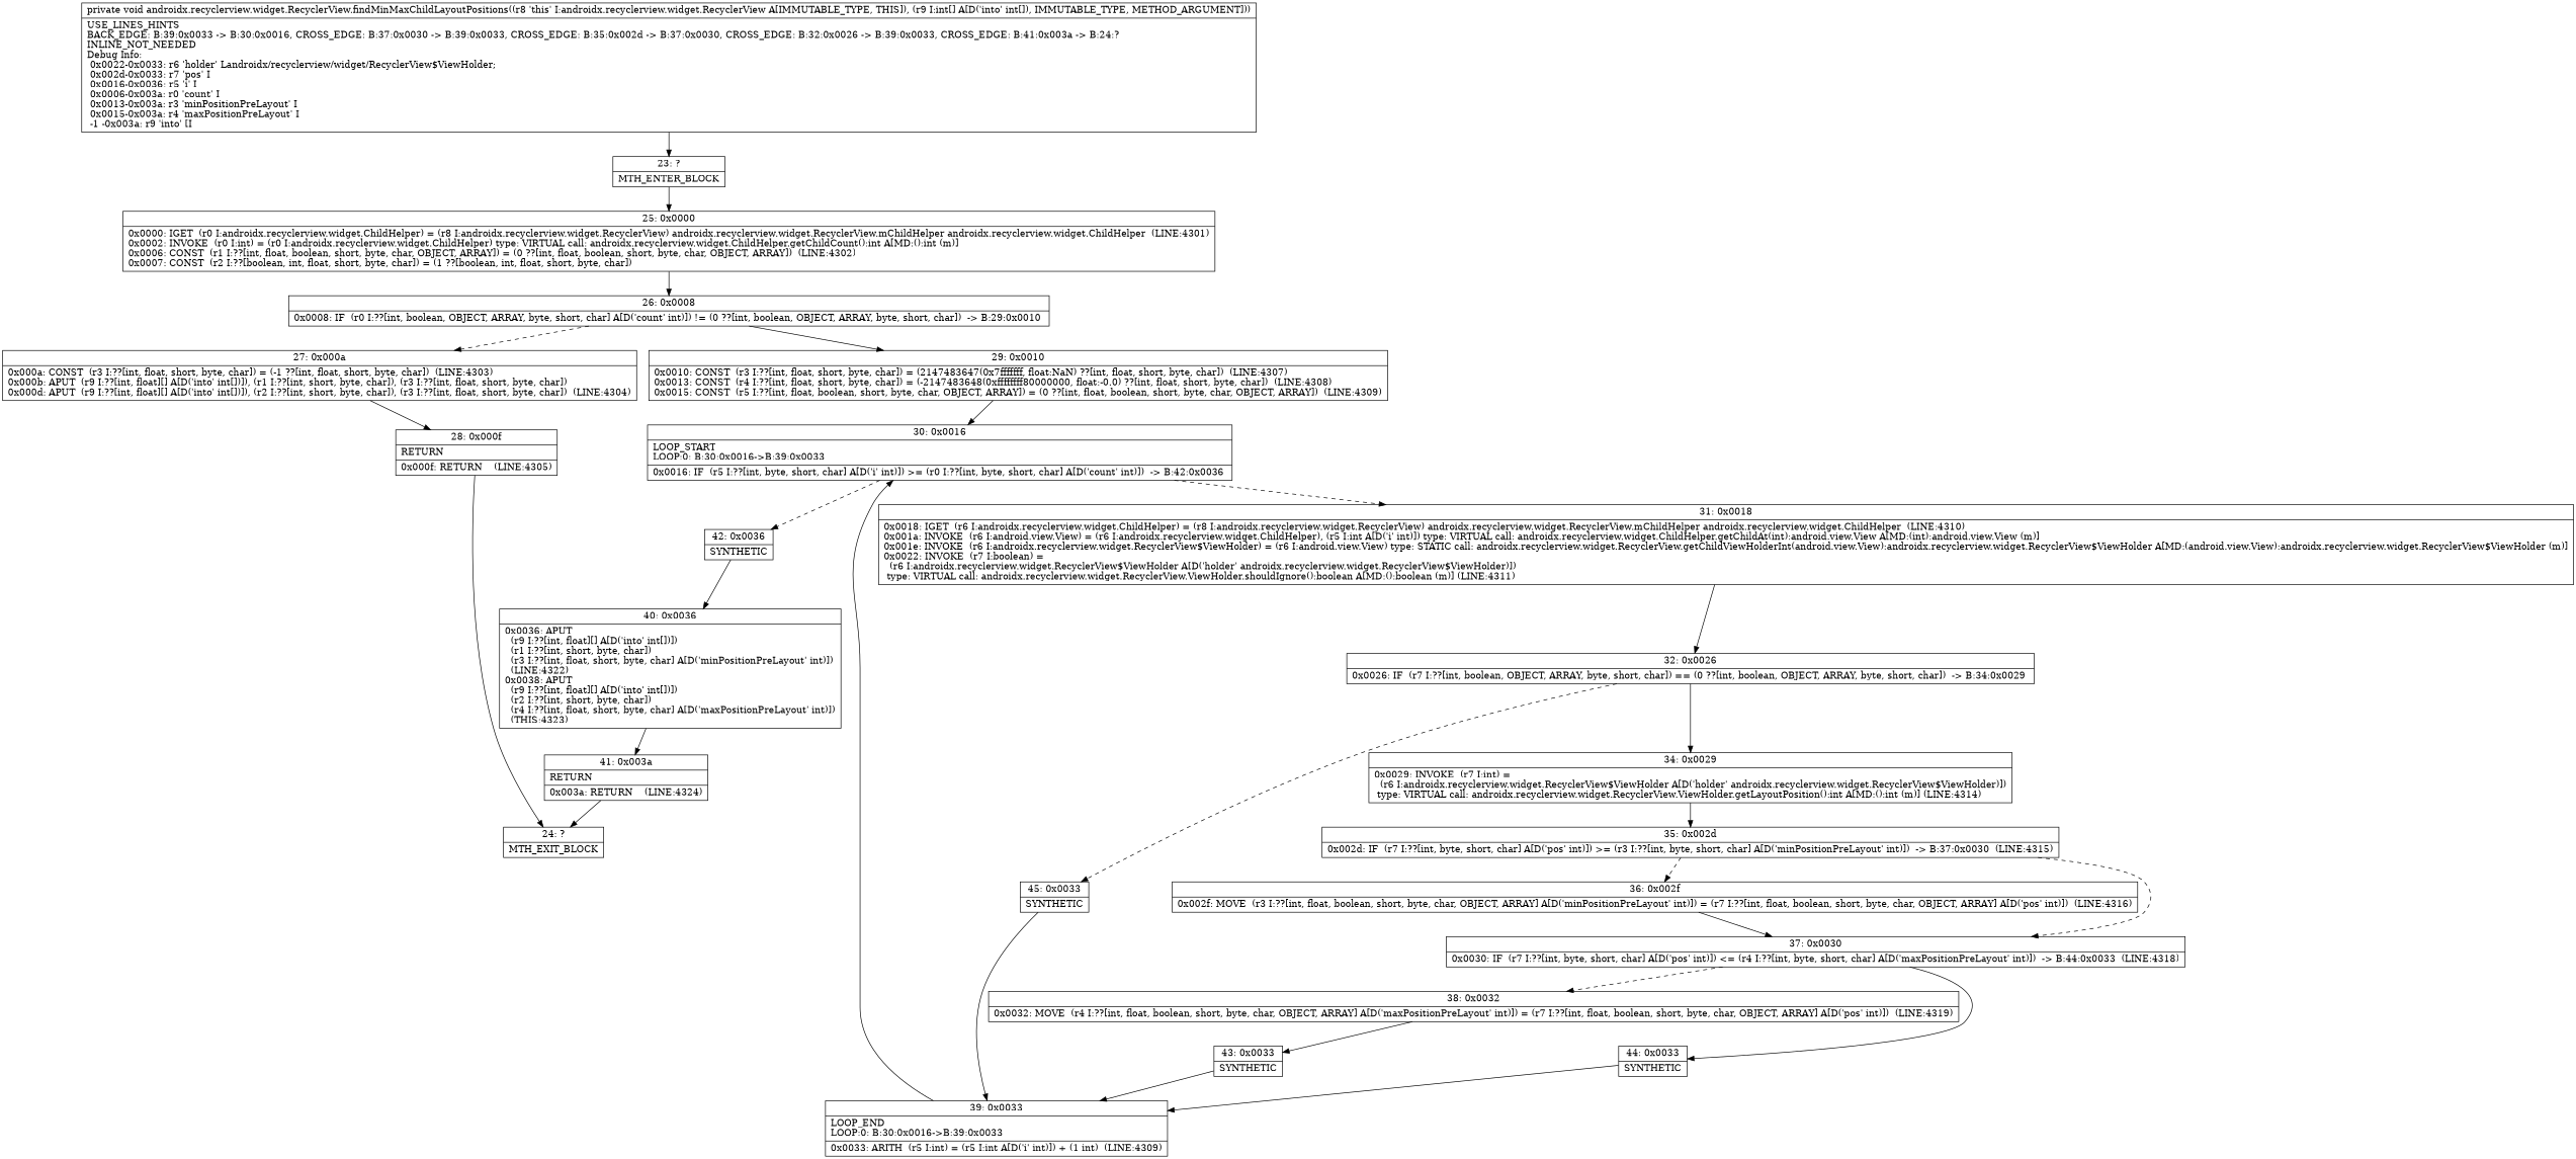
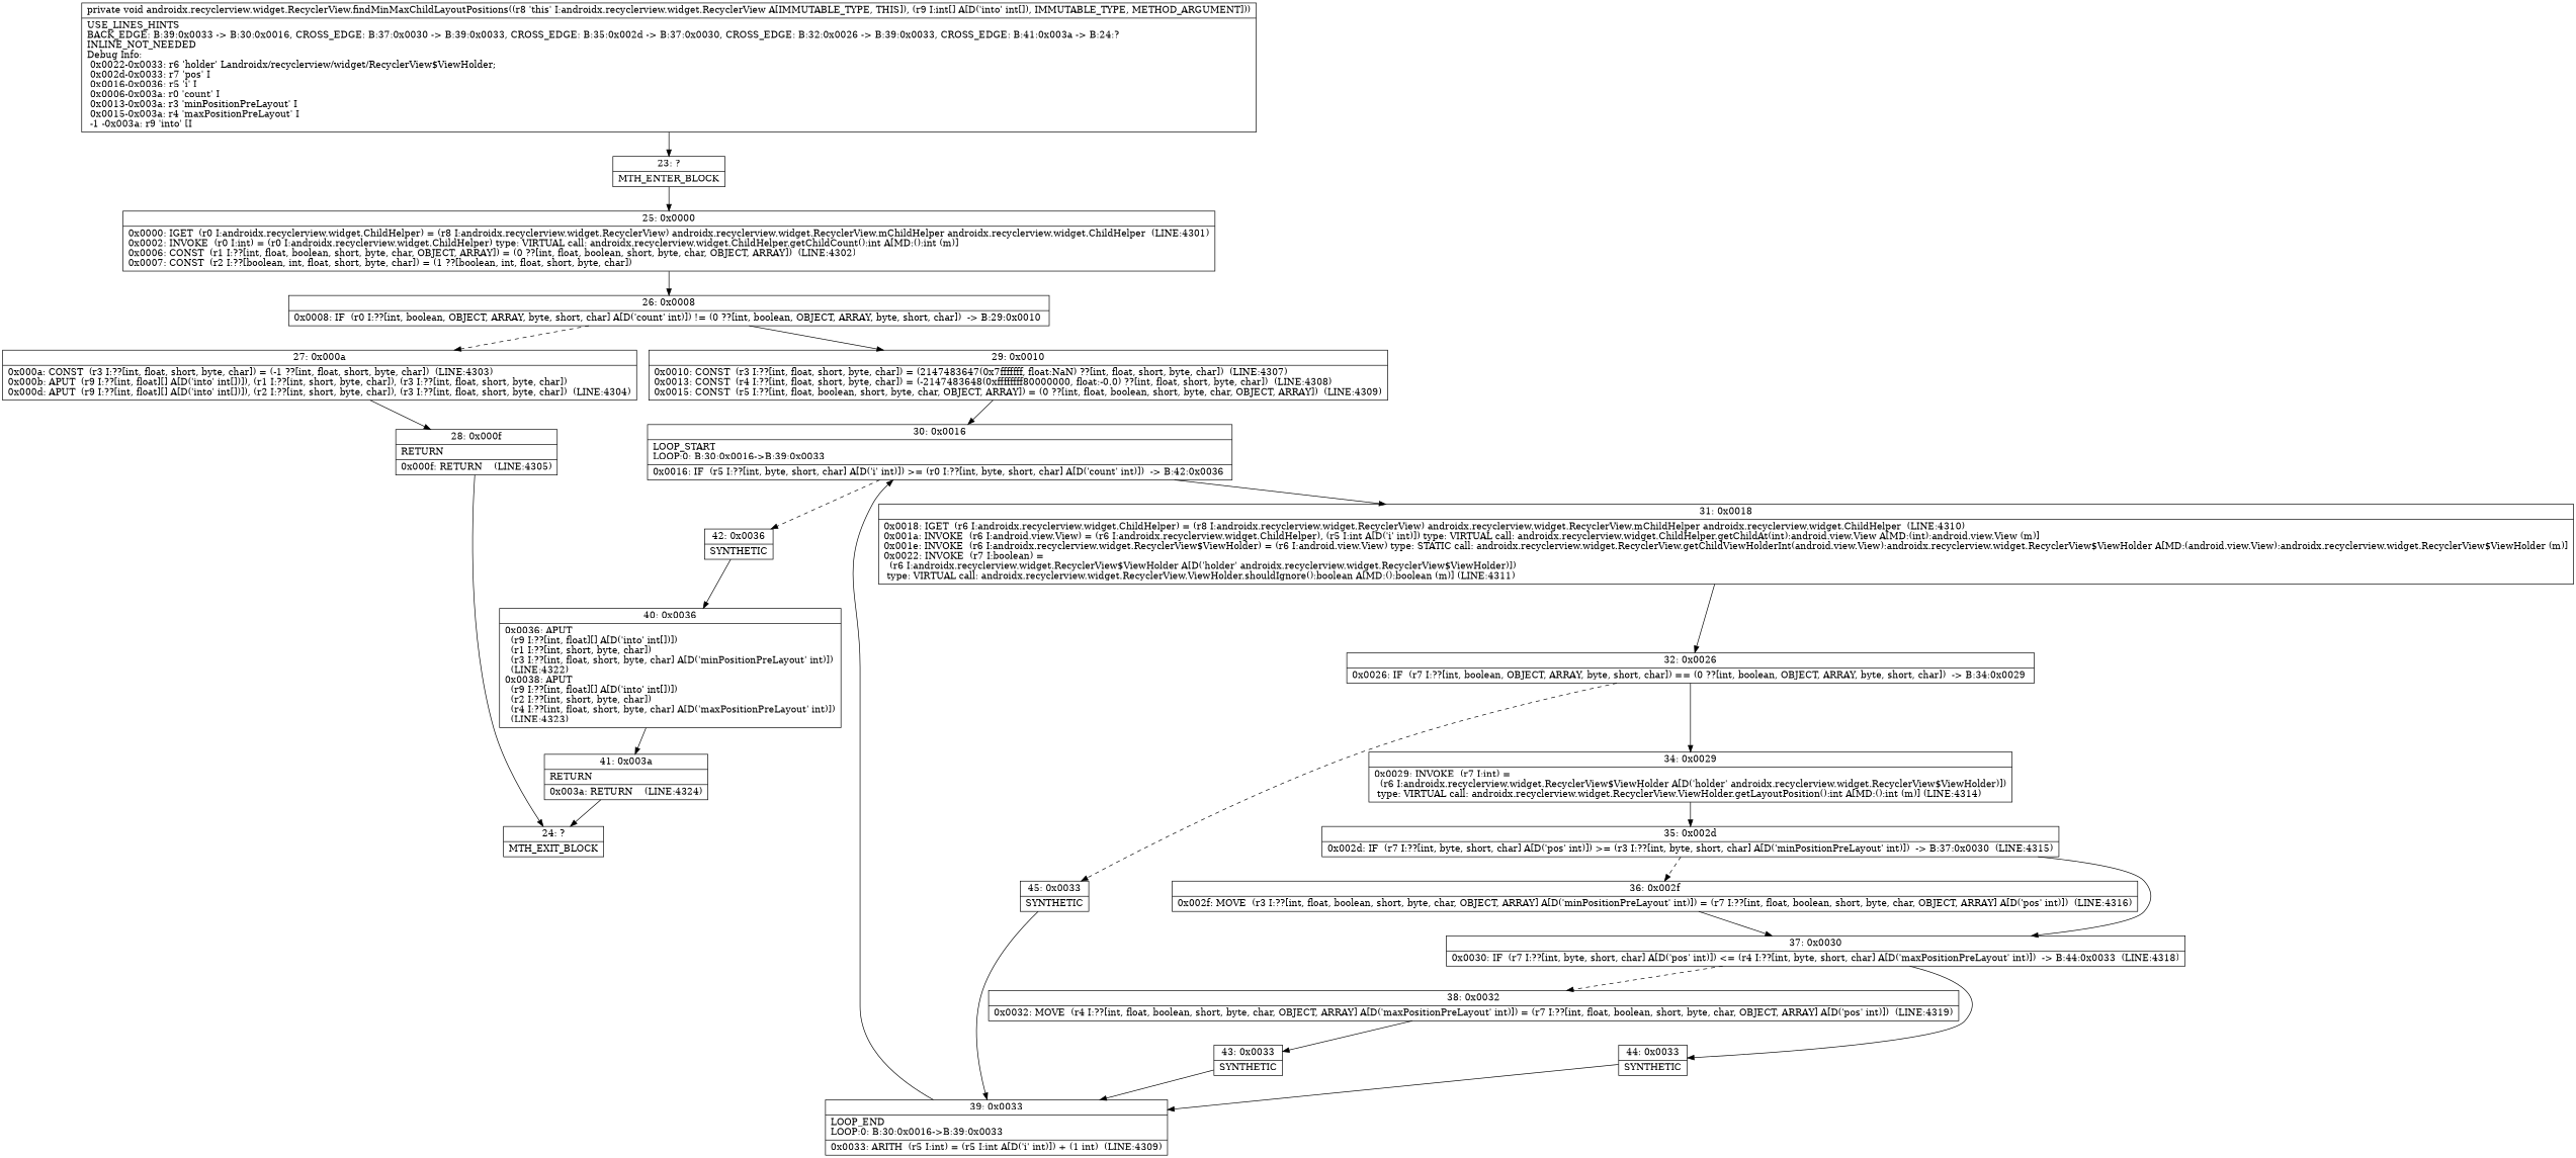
  digraph {
    node [shape=record]
    n1 [label="{23\:\ ?|MTH_ENTER_BLOCK\l}"]
    n2 [label="{25\:\ 0x0000|0x0000: IGET  (r0 I:androidx.recyclerview.widget.ChildHelper) = (r8 I:androidx.recyclerview.widget.RecyclerView) androidx.recyclerview.widget.RecyclerView.mChildHelper androidx.recyclerview.widget.ChildHelper  (LINE:4301)\l0x0002: INVOKE  (r0 I:int) = (r0 I:androidx.recyclerview.widget.ChildHelper) type: VIRTUAL call: androidx.recyclerview.widget.ChildHelper.getChildCount():int A[MD:():int (m)]\l0x0006: CONST  (r1 I:??[int, float, boolean, short, byte, char, OBJECT, ARRAY]) = (0 ??[int, float, boolean, short, byte, char, OBJECT, ARRAY])  (LINE:4302)\l0x0007: CONST  (r2 I:??[boolean, int, float, short, byte, char]) = (1 ??[boolean, int, float, short, byte, char]) \l}"]
    n3 [label="{26\:\ 0x0008|0x0008: IF  (r0 I:??[int, boolean, OBJECT, ARRAY, byte, short, char] A[D('count' int)]) != (0 ??[int, boolean, OBJECT, ARRAY, byte, short, char])  \-\> B:29:0x0010 \l}"]
    n4 [label="{27\:\ 0x000a|0x000a: CONST  (r3 I:??[int, float, short, byte, char]) = (\-1 ??[int, float, short, byte, char])  (LINE:4303)\l0x000b: APUT  (r9 I:??[int, float][] A[D('into' int[])]), (r1 I:??[int, short, byte, char]), (r3 I:??[int, float, short, byte, char]) \l0x000d: APUT  (r9 I:??[int, float][] A[D('into' int[])]), (r2 I:??[int, short, byte, char]), (r3 I:??[int, float, short, byte, char])  (LINE:4304)\l}"]
    n5 [label="{29\:\ 0x0010|0x0010: CONST  (r3 I:??[int, float, short, byte, char]) = (2147483647(0x7fffffff, float:NaN) ??[int, float, short, byte, char])  (LINE:4307)\l0x0013: CONST  (r4 I:??[int, float, short, byte, char]) = (\-2147483648(0xffffffff80000000, float:\-0.0) ??[int, float, short, byte, char])  (LINE:4308)\l0x0015: CONST  (r5 I:??[int, float, boolean, short, byte, char, OBJECT, ARRAY]) = (0 ??[int, float, boolean, short, byte, char, OBJECT, ARRAY])  (LINE:4309)\l}"]
    n6 [label="{28\:\ 0x000f|RETURN\l|0x000f: RETURN    (LINE:4305)\l}"]
    n7 [label="{30\:\ 0x0016|LOOP_START\lLOOP:0: B:30:0x0016\-\>B:39:0x0033\l|0x0016: IF  (r5 I:??[int, byte, short, char] A[D('i' int)]) \>= (r0 I:??[int, byte, short, char] A[D('count' int)])  \-\> B:42:0x0036 \l}"]
    n8 [label="{24\:\ ?|MTH_EXIT_BLOCK\l}"]
    n9 [label="{31\:\ 0x0018|0x0018: IGET  (r6 I:androidx.recyclerview.widget.ChildHelper) = (r8 I:androidx.recyclerview.widget.RecyclerView) androidx.recyclerview.widget.RecyclerView.mChildHelper androidx.recyclerview.widget.ChildHelper  (LINE:4310)\l0x001a: INVOKE  (r6 I:android.view.View) = (r6 I:androidx.recyclerview.widget.ChildHelper), (r5 I:int A[D('i' int)]) type: VIRTUAL call: androidx.recyclerview.widget.ChildHelper.getChildAt(int):android.view.View A[MD:(int):android.view.View (m)]\l0x001e: INVOKE  (r6 I:androidx.recyclerview.widget.RecyclerView$ViewHolder) = (r6 I:android.view.View) type: STATIC call: androidx.recyclerview.widget.RecyclerView.getChildViewHolderInt(android.view.View):androidx.recyclerview.widget.RecyclerView$ViewHolder A[MD:(android.view.View):androidx.recyclerview.widget.RecyclerView$ViewHolder (m)]\l0x0022: INVOKE  (r7 I:boolean) = \l  (r6 I:androidx.recyclerview.widget.RecyclerView$ViewHolder A[D('holder' androidx.recyclerview.widget.RecyclerView$ViewHolder)])\l type: VIRTUAL call: androidx.recyclerview.widget.RecyclerView.ViewHolder.shouldIgnore():boolean A[MD:():boolean (m)] (LINE:4311)\l}"]
    n10 [label="{42\:\ 0x0036|SYNTHETIC\l}"]
    n11 [label="{32\:\ 0x0026|0x0026: IF  (r7 I:??[int, boolean, OBJECT, ARRAY, byte, short, char]) == (0 ??[int, boolean, OBJECT, ARRAY, byte, short, char])  \-\> B:34:0x0029 \l}"]
-   n12 [label="{40\:\ 0x0036|0x0036: APUT  \l  (r9 I:??[int, float][] A[D('into' int[])])\l  (r1 I:??[int, short, byte, char])\l  (r3 I:??[int, float, short, byte, char] A[D('minPositionPreLayout' int)])\l  (LINE:4322)\l0x0038: APUT  \l  (r9 I:??[int, float][] A[D('into' int[])])\l  (r2 I:??[int, short, byte, char])\l  (r4 I:??[int, float, short, byte, char] A[D('maxPositionPreLayout' int)])\l  (THIS:4323)\l}"]
+   n12 [label="{40\:\ 0x0036|0x0036: APUT  \l  (r9 I:??[int, float][] A[D('into' int[])])\l  (r1 I:??[int, short, byte, char])\l  (r3 I:??[int, float, short, byte, char] A[D('minPositionPreLayout' int)])\l  (LINE:4322)\l0x0038: APUT  \l  (r9 I:??[int, float][] A[D('into' int[])])\l  (r2 I:??[int, short, byte, char])\l  (r4 I:??[int, float, short, byte, char] A[D('maxPositionPreLayout' int)])\l  (LINE:4323)\l}"]
    n13 [label="{34\:\ 0x0029|0x0029: INVOKE  (r7 I:int) = \l  (r6 I:androidx.recyclerview.widget.RecyclerView$ViewHolder A[D('holder' androidx.recyclerview.widget.RecyclerView$ViewHolder)])\l type: VIRTUAL call: androidx.recyclerview.widget.RecyclerView.ViewHolder.getLayoutPosition():int A[MD:():int (m)] (LINE:4314)\l}"]
    n14 [label="{45\:\ 0x0033|SYNTHETIC\l}"]
    n15 [label="{35\:\ 0x002d|0x002d: IF  (r7 I:??[int, byte, short, char] A[D('pos' int)]) \>= (r3 I:??[int, byte, short, char] A[D('minPositionPreLayout' int)])  \-\> B:37:0x0030  (LINE:4315)\l}"]
    n16 [label="{39\:\ 0x0033|LOOP_END\lLOOP:0: B:30:0x0016\-\>B:39:0x0033\l|0x0033: ARITH  (r5 I:int) = (r5 I:int A[D('i' int)]) + (1 int)  (LINE:4309)\l}"]
    n17 [label="{36\:\ 0x002f|0x002f: MOVE  (r3 I:??[int, float, boolean, short, byte, char, OBJECT, ARRAY] A[D('minPositionPreLayout' int)]) = (r7 I:??[int, float, boolean, short, byte, char, OBJECT, ARRAY] A[D('pos' int)])  (LINE:4316)\l}"]
    n18 [label="{37\:\ 0x0030|0x0030: IF  (r7 I:??[int, byte, short, char] A[D('pos' int)]) \<= (r4 I:??[int, byte, short, char] A[D('maxPositionPreLayout' int)])  \-\> B:44:0x0033  (LINE:4318)\l}"]
    n19 [label="{38\:\ 0x0032|0x0032: MOVE  (r4 I:??[int, float, boolean, short, byte, char, OBJECT, ARRAY] A[D('maxPositionPreLayout' int)]) = (r7 I:??[int, float, boolean, short, byte, char, OBJECT, ARRAY] A[D('pos' int)])  (LINE:4319)\l}"]
    n20 [label="{44\:\ 0x0033|SYNTHETIC\l}"]
    n21 [label="{43\:\ 0x0033|SYNTHETIC\l}"]
    n22 [label="{41\:\ 0x003a|RETURN\l|0x003a: RETURN    (LINE:4324)\l}"]
    n23 [label="{private void androidx.recyclerview.widget.RecyclerView.findMinMaxChildLayoutPositions((r8 'this' I:androidx.recyclerview.widget.RecyclerView A[IMMUTABLE_TYPE, THIS]), (r9 I:int[] A[D('into' int[]), IMMUTABLE_TYPE, METHOD_ARGUMENT]))  | USE_LINES_HINTS\lBACK_EDGE: B:39:0x0033 \-\> B:30:0x0016, CROSS_EDGE: B:37:0x0030 \-\> B:39:0x0033, CROSS_EDGE: B:35:0x002d \-\> B:37:0x0030, CROSS_EDGE: B:32:0x0026 \-\> B:39:0x0033, CROSS_EDGE: B:41:0x003a \-\> B:24:?\lINLINE_NOT_NEEDED\lDebug Info:\l  0x0022\-0x0033: r6 'holder' Landroidx\/recyclerview\/widget\/RecyclerView$ViewHolder;\l  0x002d\-0x0033: r7 'pos' I\l  0x0016\-0x0036: r5 'i' I\l  0x0006\-0x003a: r0 'count' I\l  0x0013\-0x003a: r3 'minPositionPreLayout' I\l  0x0015\-0x003a: r4 'maxPositionPreLayout' I\l  \-1 \-0x003a: r9 'into' [I\l}"]
    n1 -> n2
    n2 -> n3
    n3 -> n4 [style=dashed]
    n3 -> n5
    n4 -> n6
    n5 -> n7
    n6 -> n8
-   n7 -> n9 [style=dashed]
+   n7 -> n9 [style=solid]
    n7 -> n10 [style=dashed]
    n9 -> n11
    n10 -> n12
    n11 -> n13
    n11 -> n14 [style=dashed]
    n12 -> n22
    n13 -> n15
    n14 -> n16
    n15 -> n17 [style=dashed]
-   n15 -> n18 [style=dashed]
+   n15 -> n18
    n16 -> n7
    n17 -> n18
    n18 -> n19 [style=dashed]
    n18 -> n20
    n19 -> n21
    n20 -> n16
    n21 -> n16
    n22 -> n8
    n23 -> n1
  }
